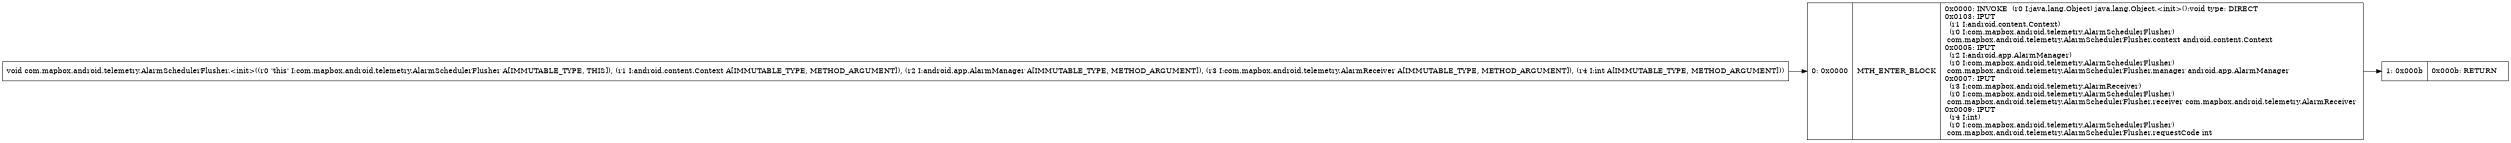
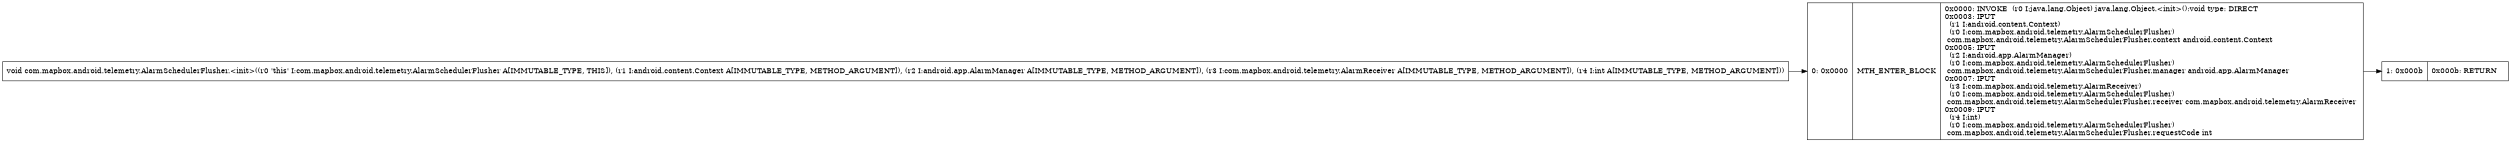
  digraph {
    rankdir=LR
    node [shape=record]
-   n1 [label="{0\:\ 0x0000|MTH_ENTER_BLOCK\l|0x0000: INVOKE  (r0 I:java.lang.Object) java.lang.Object.\<init\>():void type: DIRECT \l0x0103: IPUT  \l  (r1 I:android.content.Context)\l  (r0 I:com.mapbox.android.telemetry.AlarmSchedulerFlusher)\l com.mapbox.android.telemetry.AlarmSchedulerFlusher.context android.content.Context \l0x0005: IPUT  \l  (r2 I:android.app.AlarmManager)\l  (r0 I:com.mapbox.android.telemetry.AlarmSchedulerFlusher)\l com.mapbox.android.telemetry.AlarmSchedulerFlusher.manager android.app.AlarmManager \l0x0007: IPUT  \l  (r3 I:com.mapbox.android.telemetry.AlarmReceiver)\l  (r0 I:com.mapbox.android.telemetry.AlarmSchedulerFlusher)\l com.mapbox.android.telemetry.AlarmSchedulerFlusher.receiver com.mapbox.android.telemetry.AlarmReceiver \l0x0009: IPUT  \l  (r4 I:int)\l  (r0 I:com.mapbox.android.telemetry.AlarmSchedulerFlusher)\l com.mapbox.android.telemetry.AlarmSchedulerFlusher.requestCode int \l}"]
+   n1 [label="{0\:\ 0x0000|MTH_ENTER_BLOCK\l|0x0000: INVOKE  (r0 I:java.lang.Object) java.lang.Object.\<init\>():void type: DIRECT \l0x0003: IPUT  \l  (r1 I:android.content.Context)\l  (r0 I:com.mapbox.android.telemetry.AlarmSchedulerFlusher)\l com.mapbox.android.telemetry.AlarmSchedulerFlusher.context android.content.Context \l0x0005: IPUT  \l  (r2 I:android.app.AlarmManager)\l  (r0 I:com.mapbox.android.telemetry.AlarmSchedulerFlusher)\l com.mapbox.android.telemetry.AlarmSchedulerFlusher.manager android.app.AlarmManager \l0x0007: IPUT  \l  (r3 I:com.mapbox.android.telemetry.AlarmReceiver)\l  (r0 I:com.mapbox.android.telemetry.AlarmSchedulerFlusher)\l com.mapbox.android.telemetry.AlarmSchedulerFlusher.receiver com.mapbox.android.telemetry.AlarmReceiver \l0x0009: IPUT  \l  (r4 I:int)\l  (r0 I:com.mapbox.android.telemetry.AlarmSchedulerFlusher)\l com.mapbox.android.telemetry.AlarmSchedulerFlusher.requestCode int \l}"]
    n2 [label="{1\:\ 0x000b|0x000b: RETURN   \l}"]
    n3 [label="{void com.mapbox.android.telemetry.AlarmSchedulerFlusher.\<init\>((r0 'this' I:com.mapbox.android.telemetry.AlarmSchedulerFlusher A[IMMUTABLE_TYPE, THIS]), (r1 I:android.content.Context A[IMMUTABLE_TYPE, METHOD_ARGUMENT]), (r2 I:android.app.AlarmManager A[IMMUTABLE_TYPE, METHOD_ARGUMENT]), (r3 I:com.mapbox.android.telemetry.AlarmReceiver A[IMMUTABLE_TYPE, METHOD_ARGUMENT]), (r4 I:int A[IMMUTABLE_TYPE, METHOD_ARGUMENT])) }"]
    n1 -> n2
    n3 -> n1
  }
